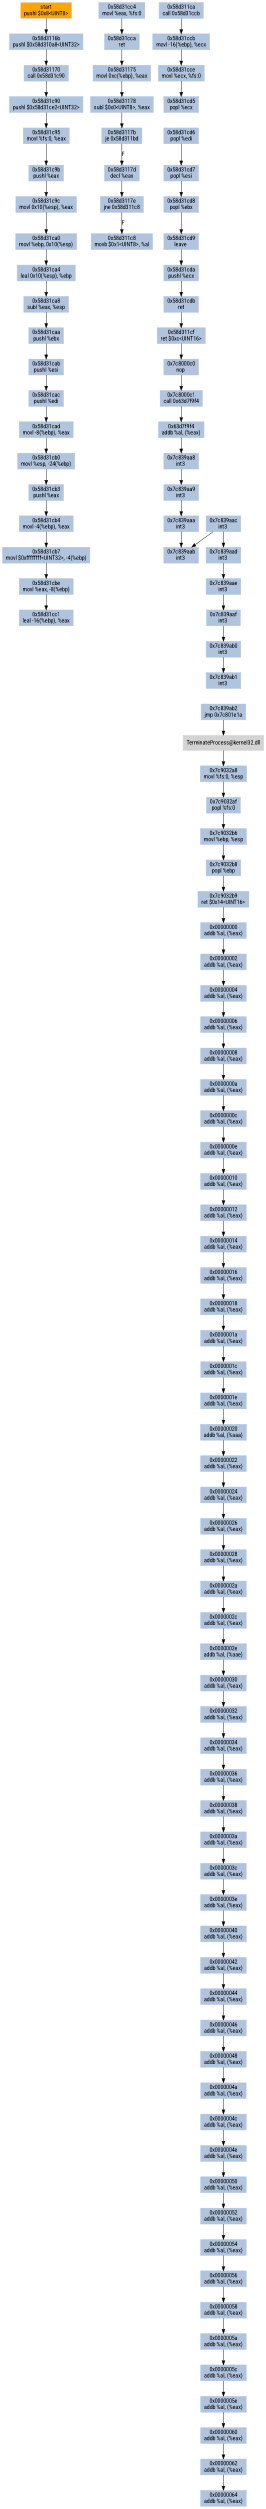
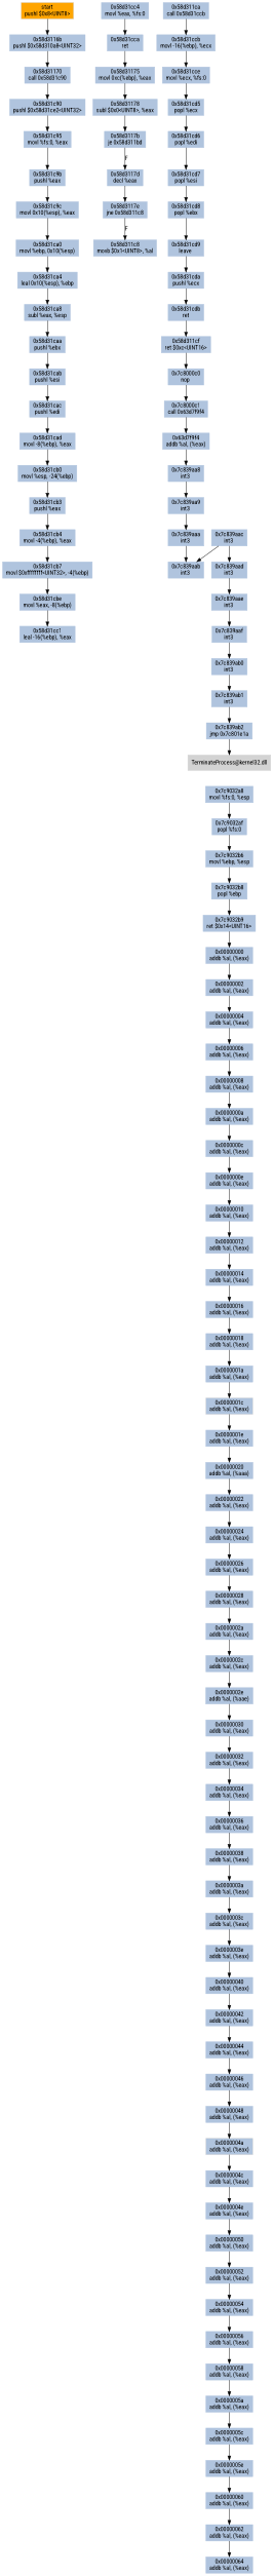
  digraph {
    fontname="Roboto Condensed"
    node [color=lightsteelblue fillcolor=lightsteelblue fontname="Roboto Condensed" shape=rectangle style=filled]
    edge [color="#000000" fontname="Roboto Condensed"]
    n1 [color=lightgrey fillcolor=orange label="start\npushl $0x8<UINT8>"]
    n2 [label="0x58d3116b\npushl $0x58d310a8<UINT32>"]
    n3 [label="0x58d31170\ncall 0x58d31c90"]
    n4 [label="0x58d31c90\npushl $0x58d31ce2<UINT32>"]
    n5 [label="0x58d31c95\nmovl %fs:0, %eax"]
    n6 [label="0x58d31c9b\npushl %eax"]
    n7 [label="0x58d31c9c\nmovl 0x10(%esp), %eax"]
    n8 [label="0x58d31ca0\nmovl %ebp, 0x10(%esp)"]
    n9 [label="0x58d31ca4\nleal 0x10(%esp), %ebp"]
    n10 [label="0x58d31ca8\nsubl %eax, %esp"]
    n11 [label="0x58d31caa\npushl %ebx"]
    n12 [label="0x58d31cab\npushl %esi"]
    n13 [label="0x58d31cac\npushl %edi"]
    n14 [label="0x58d31cad\nmovl -8(%ebp), %eax"]
    n15 [label="0x58d31cb0\nmovl %esp, -24(%ebp)"]
    n16 [label="0x58d31cb3\npushl %eax"]
    n17 [label="0x58d31cb4\nmovl -4(%ebp), %eax"]
    n18 [label="0x58d31cb7\nmovl $0xffffffff<UINT32>, -4(%ebp)"]
    n19 [label="0x58d31cbe\nmovl %eax, -8(%ebp)"]
    n20 [label="0x58d31cc1\nleal -16(%ebp), %eax"]
    n21 [label="0x58d31cc4\nmovl %eax, %fs:0"]
    n22 [label="0x58d31cca\nret"]
    n23 [label="0x58d31175\nmovl 0xc(%ebp), %eax"]
    n24 [label="0x58d31178\nsubl $0x0<UINT8>, %eax"]
    n25 [label="0x58d3117b\nje 0x58d311bd"]
    n26 [label="0x58d3117d\ndecl %eax"]
    n27 [label="0x58d3117e\njne 0x58d311c8"]
    n28 [label="0x58d311c8\nmovb $0x1<UINT8>, %al"]
    n29 [label="0x58d311ca\ncall 0x58d31ccb"]
    n30 [label="0x58d31ccb\nmovl -16(%ebp), %ecx"]
    n31 [label="0x58d31cce\nmovl %ecx, %fs:0"]
    n32 [label="0x58d31cd5\npopl %ecx"]
    n33 [label="0x58d31cd6\npopl %edi"]
    n34 [label="0x58d31cd7\npopl %esi"]
    n35 [label="0x58d31cd8\npopl %ebx"]
    n36 [label="0x58d31cd9\nleave "]
    n37 [label="0x58d31cda\npushl %ecx"]
    n38 [label="0x58d31cdb\nret"]
    n39 [label="0x58d311cf\nret $0xc<UINT16>"]
    n40 [label="0x7c8000c0\nnop "]
    n41 [label="0x7c8000c1\ncall 0x63d7f9f4"]
    n42 [label="0x63d7f9f4\naddb %al, (%eax)"]
    n43 [label="0x7c839aa8\nint3 "]
    n44 [label="0x7c839aa9\nint3 "]
    n45 [label="0x7c839aaa\nint3 "]
    n46 [label="0x7c839aab\nint3 "]
    n47 [label="0x7c839aac\nint3 "]
    n48 [label="0x7c839aad\nint3 "]
    n49 [label="0x7c839aae\nint3 "]
    n50 [label="0x7c839aaf\nint3 "]
    n51 [label="0x7c839ab0\nint3 "]
    n52 [label="0x7c839ab1\nint3 "]
    n53 [label="0x7c839ab2\njmp 0x7c801e1a"]
    n54 [color=lightgrey fillcolor=lightgrey label="TerminateProcess@kernel32.dll"]
    n55 [label="0x7c9032a8\nmovl %fs:0, %esp"]
    n56 [label="0x7c9032af\npopl %fs:0"]
    n57 [label="0x7c9032b6\nmovl %ebp, %esp"]
    n58 [label="0x7c9032b8\npopl %ebp"]
    n59 [label="0x7c9032b9\nret $0x14<UINT16>"]
    n60 [label="0x00000000\naddb %al, (%eax)"]
    n61 [label="0x00000002\naddb %al, (%eax)"]
    n62 [label="0x00000004\naddb %al, (%eax)"]
    n63 [label="0x00000006\naddb %al, (%eax)"]
    n64 [label="0x00000008\naddb %al, (%eax)"]
    n65 [label="0x0000000a\naddb %al, (%eax)"]
    n66 [label="0x0000000c\naddb %al, (%eax)"]
    n67 [label="0x0000000e\naddb %al, (%eax)"]
    n68 [label="0x00000010\naddb %al, (%eax)"]
    n69 [label="0x00000012\naddb %al, (%eax)"]
    n70 [label="0x00000014\naddb %al, (%eax)"]
    n71 [label="0x00000016\naddb %al, (%eax)"]
    n72 [label="0x00000018\naddb %al, (%eax)"]
    n73 [label="0x0000001a\naddb %al, (%eax)"]
    n74 [color=lightgrey label="0x0000001c\naddb %al, (%eax)"]
    n75 [label="0x0000001e\naddb %al, (%eax)"]
    n76 [label="0x00000020\naddb %al, (%aaa)"]
    n77 [label="0x00000022\naddb %al, (%eax)"]
    n78 [label="0x00000024\naddb %al, (%eax)"]
    n79 [label="0x00000026\naddb %al, (%eax)"]
    n80 [label="0x00000028\naddb %al, (%eax)"]
    n81 [label="0x0000002a\naddb %al, (%eax)"]
    n82 [label="0x0000002c\naddb %al, (%eax)"]
    n83 [label="0x0000002e\naddb %al, (%aae)"]
    n84 [label="0x00000030\naddb %al, (%eax)"]
    n85 [label="0x00000032\naddb %al, (%eax)"]
    n86 [label="0x00000034\naddb %al, (%eax)"]
    n87 [label="0x00000036\naddb %al, (%eax)"]
    n88 [label="0x00000038\naddb %al, (%eax)"]
    n89 [label="0x0000003a\naddb %al, (%eax)"]
    n90 [label="0x0000003c\naddb %al, (%eax)"]
    n91 [label="0x0000003e\naddb %al, (%eax)"]
    n92 [label="0x00000040\naddb %al, (%eax)"]
    n93 [label="0x00000042\naddb %al, (%eax)"]
    n94 [label="0x00000044\naddb %al, (%eax)"]
    n95 [label="0x00000046\naddb %al, (%eax)"]
    n96 [label="0x00000048\naddb %al, (%eax)"]
    n97 [color=lightgrey label="0x0000004a\naddb %al, (%eax)"]
    n98 [label="0x0000004c\naddb %al, (%eax)"]
    n99 [label="0x0000004e\naddb %al, (%eax)"]
    n100 [label="0x00000050\naddb %al, (%eax)"]
    n101 [label="0x00000052\naddb %al, (%eax)"]
    n102 [label="0x00000054\naddb %al, (%eax)"]
    n103 [label="0x00000056\naddb %al, (%eax)"]
    n104 [label="0x00000058\naddb %al, (%eax)"]
    n105 [label="0x0000005a\naddb %al, (%eax)"]
    n106 [label="0x0000005c\naddb %al, (%eax)"]
    n107 [label="0x0000005e\naddb %al, (%eax)"]
    n108 [label="0x00000060\naddb %al, (%eax)"]
    n109 [label="0x00000062\naddb %al, (%eax)"]
    n110 [label="0x00000064\naddb %al, (%eax)"]
    n1 -> n2
    n2 -> n3
    n3 -> n4
    n4 -> n5
    n5 -> n6
    n6 -> n7
    n7 -> n8
    n8 -> n9
    n9 -> n10
    n10 -> n11
    n11 -> n12
    n12 -> n13
    n13 -> n14
    n14 -> n15
    n15 -> n16
    n16 -> n17
    n17 -> n18
    n18 -> n19
    n19 -> n20
    n21 -> n22
    n22 -> n23
    n23 -> n24
    n24 -> n25
    n25 -> n26 [label=F]
    n26 -> n27
    n27 -> n28 [label=F]
    n29 -> n30
    n30 -> n31
    n31 -> n32
+   n32 -> n33
    n33 -> n34
    n34 -> n35
    n35 -> n36
    n36 -> n37
    n37 -> n38
    n38 -> n39
    n39 -> n40
    n40 -> n41
    n41 -> n42
    n42 -> n43
    n43 -> n44
    n44 -> n45
    n45 -> n46
    n47 -> n46
    n47 -> n48
    n48 -> n49
    n49 -> n50
    n50 -> n51
    n51 -> n52
+   n52 -> n53
    n53 -> n54
-   n54 -> n55
    n55 -> n56
    n56 -> n57
    n57 -> n58
    n58 -> n59
    n59 -> n60
    n60 -> n61
    n61 -> n62
    n62 -> n63
    n63 -> n64
    n64 -> n65
    n65 -> n66
    n66 -> n67
    n67 -> n68
    n68 -> n69
    n69 -> n70
    n70 -> n71
    n71 -> n72
    n72 -> n73
    n73 -> n74
    n74 -> n75
    n75 -> n76
    n76 -> n77
    n77 -> n78
    n78 -> n79
    n79 -> n80
    n80 -> n81
    n81 -> n82
    n82 -> n83
    n83 -> n84
    n84 -> n85
    n85 -> n86
    n86 -> n87
    n87 -> n88
    n88 -> n89
    n89 -> n90
    n90 -> n91
    n91 -> n92
    n92 -> n93
    n93 -> n94
    n94 -> n95
    n95 -> n96
    n96 -> n97
    n97 -> n98
    n98 -> n99
    n99 -> n100
    n100 -> n101
    n101 -> n102
    n102 -> n103
    n103 -> n104
    n104 -> n105
    n105 -> n106
    n106 -> n107
    n107 -> n108
    n108 -> n109
    n109 -> n110
  }
